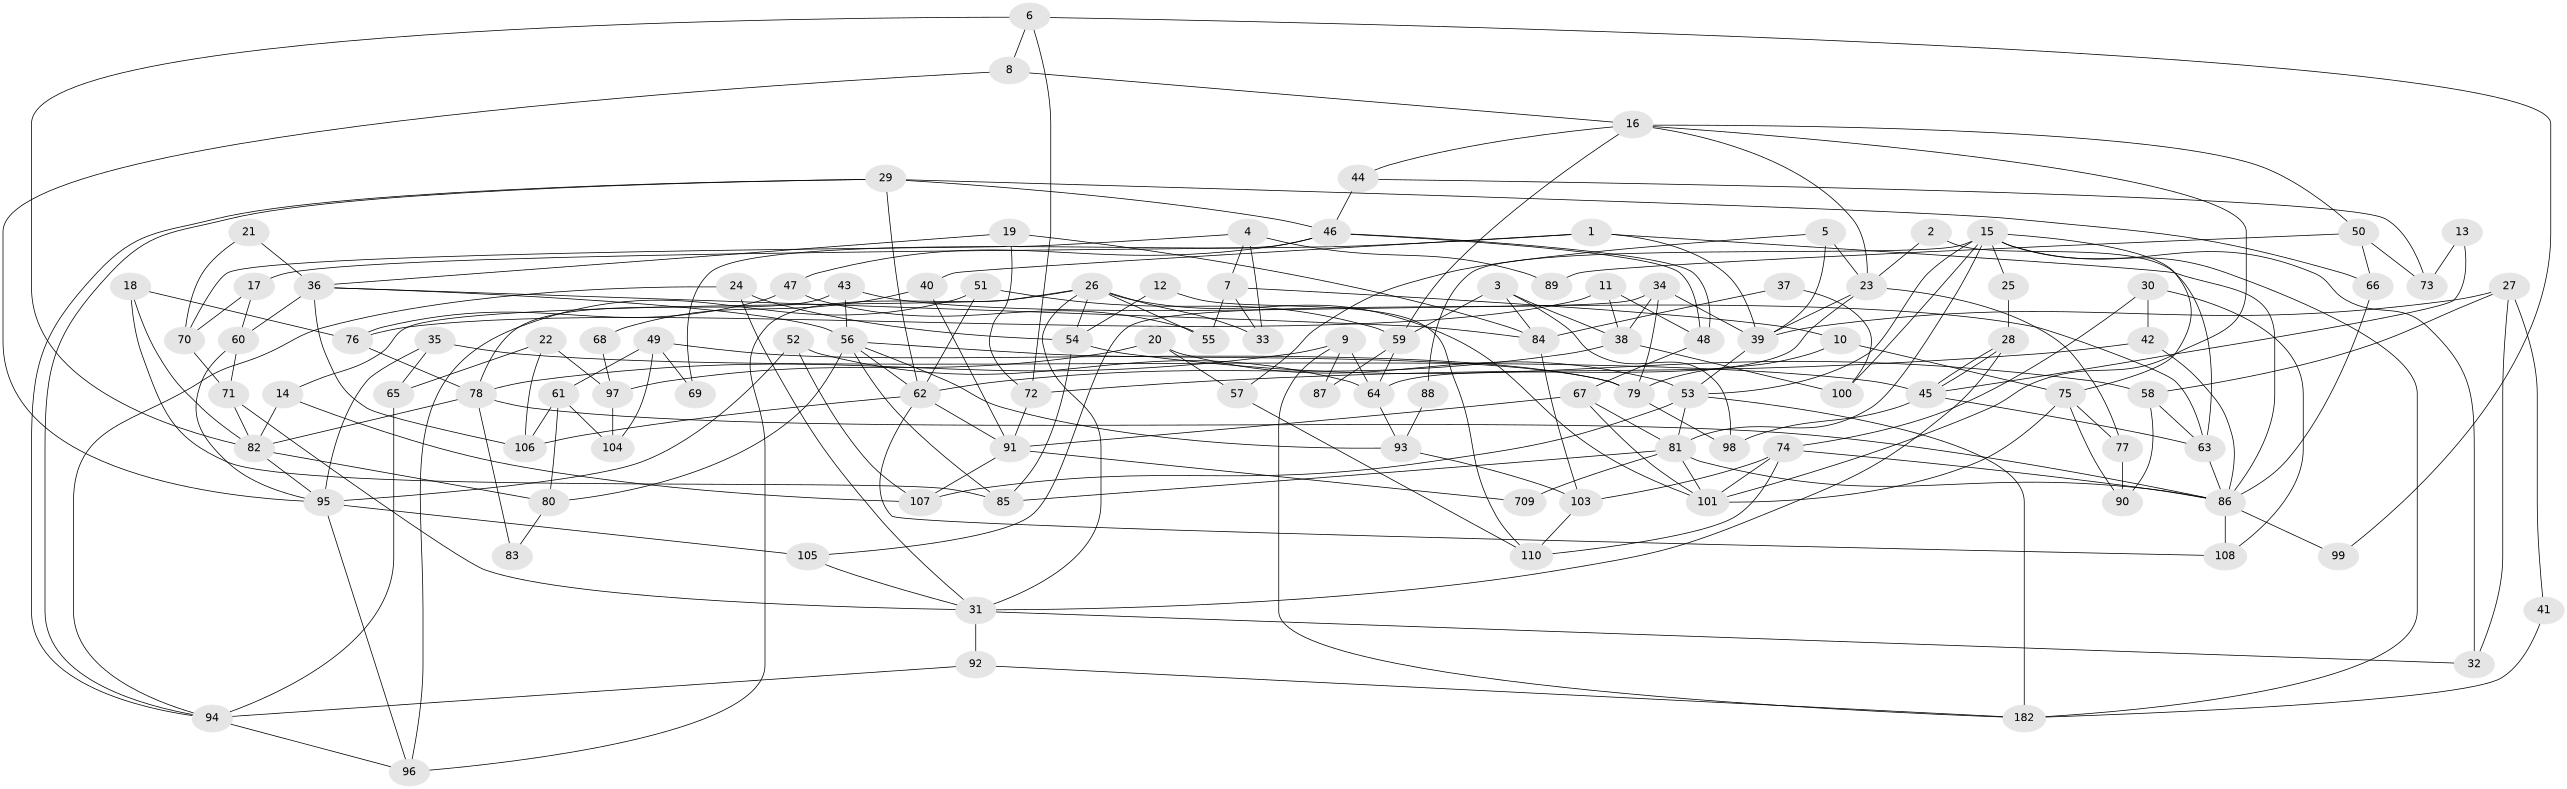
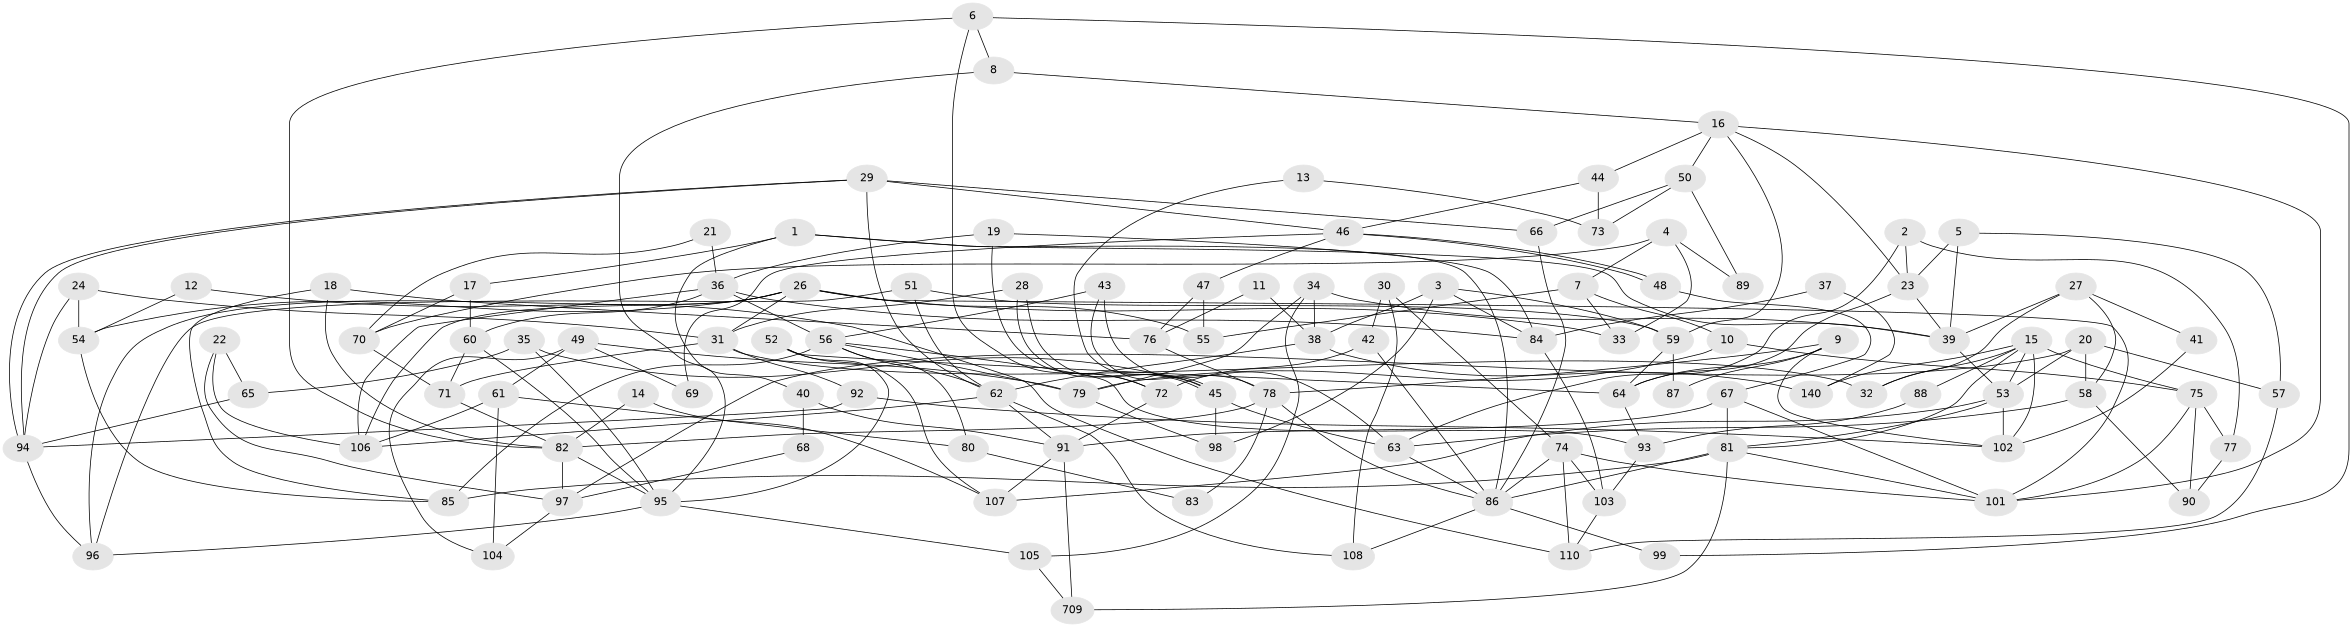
  graph {
    fontname="DejaVu Sans"
    node [color=gray90 fontname="DejaVu Sans" style=filled]
    edge [fontname="DejaVu Sans"]
    1
    17
    39
    40
    86
    70
    60
    53
    68
    91
    99
    108
    2
    23
    63
    64
    77
    3
    38
    59
    84
    98
-   100
+   100 [label=140]
    62
    87
    103
    4
    7
    33
    89
    10
    55
    71
    5
    57
    110
    6
    8
    72
    82
    16
    95
    97
    75
    79
    44
    50
    101
    96
    105
    9
    78
-   102 [label=182]
+   102
    93
    83
    90
    11
    48
    76
    67
    12
    54
    85
    58
    13
    45
    73
    14
    107
    15
-   25
    32
    81
    88
    28
    n76 [label=709]
    46
    66
    18
    19
    36
    106
    56
    20
    104
    21
    22
    65
    94
    24
    31
    92
    26
    27
    41
    29
    47
    69
    30
    42
    74
    34
    35
    80
    37
    43
    49
    61
    51
    52
    1 -- 17
    1 -- 39
    1 -- 40
    1 -- 86
    17 -- 70
    17 -- 60
    39 -- 53
    40 -- 68
    40 -- 91
    86 -- 99
    86 -- 108
    70 -- 71
    60 -- 71
    60 -- 95
    53 -- 102
    53 -- 107
    53 -- 81
    68 -- 97
    91 -- 107
    91 -- n76
    2 -- 23
    2 -- 63
    23 -- 39
    23 -- 64
-   23 -- 77
+   2 -- 77
    63 -- 86
    64 -- 93
    77 -- 90
    3 -- 38
    3 -- 59
    3 -- 84
    3 -- 98
    38 -- 100
    38 -- 62
    59 -- 64
    59 -- 87
    84 -- 103
    62 -- 91
    62 -- 108
    62 -- 106
    103 -- 110
    4 -- 70
    4 -- 7
    4 -- 33
    4 -- 89
    7 -- 33
    7 -- 10
    7 -- 55
    10 -- 75
    10 -- 79
    71 -- 82
    5 -- 39
    5 -- 23
    5 -- 57
    57 -- 110
    6 -- 99
    6 -- 8
    6 -- 72
    6 -- 82
    8 -- 16
    8 -- 95
    72 -- 91
    82 -- 95
-   82 -- 80
+   82 -- 97
    16 -- 23
    16 -- 59
    16 -- 44
    16 -- 50
    16 -- 101
    95 -- 96
    95 -- 105
    97 -- 104
    75 -- 77
    75 -- 101
    75 -- 90
    79 -- 98
    44 -- 73
    44 -- 46
    50 -- 89
    50 -- 73
    50 -- 66
-   105 -- 31
+   105 -- n76
    9 -- 64
    9 -- 87
    9 -- 78
    9 -- 102
    78 -- 86
    78 -- 82
    78 -- 83
    93 -- 103
    11 -- 38
-   11 -- 48
    11 -- 76
    48 -- 67
    76 -- 78
    67 -- 91
    67 -- 101
    67 -- 81
    12 -- 110
    12 -- 54
    54 -- 85
-   54 -- 58
+   20 -- 58
    58 -- 63
    58 -- 90
    13 -- 45
    13 -- 73
    45 -- 63
    45 -- 98
    14 -- 82
    14 -- 107
    15 -- 53
    15 -- 100
    15 -- 75
    15 -- 102
-   15 -- 25
    15 -- 32
    15 -- 81
    15 -- 88
-   25 -- 28
    81 -- 86
    81 -- 101
    81 -- 85
    81 -- n76
    88 -- 93
    28 -- 45
    28 -- 45
    28 -- 31
    46 -- 48
    46 -- 48
    46 -- 47
    46 -- 69
    66 -- 86
    18 -- 82
    18 -- 76
    18 -- 85
    19 -- 84
    19 -- 72
    19 -- 36
    36 -- 60
    36 -- 84
    36 -- 106
    36 -- 56
    56 -- 62
    56 -- 79
    56 -- 93
    56 -- 85
    56 -- 80
    20 -- 53
    20 -- 57
    20 -- 97
    21 -- 70
    21 -- 36
    22 -- 97
    22 -- 106
    22 -- 65
    65 -- 94
    94 -- 96
    24 -- 54
    24 -- 94
    24 -- 31
    31 -- 71
    31 -- 32
    31 -- 92
    92 -- 102
    92 -- 94
    26 -- 33
    26 -- 55
    26 -- 101
    26 -- 96
    26 -- 54
-   26 -- 14
+   26 -- 106
    26 -- 31
    27 -- 39
    27 -- 58
    27 -- 32
    27 -- 41
    41 -- 102
    29 -- 62
    29 -- 46
    29 -- 66
    29 -- 94
    29 -- 94
    47 -- 55
    47 -- 76
    30 -- 108
    30 -- 42
    30 -- 74
    42 -- 86
    42 -- 72
    74 -- 86
    74 -- 103
    74 -- 110
    74 -- 101
    34 -- 39
    34 -- 38
    34 -- 79
    34 -- 105
    35 -- 95
    35 -- 45
    35 -- 65
    80 -- 83
    37 -- 84
    37 -- 100
    43 -- 63
    43 -- 78
    43 -- 56
    49 -- 79
    49 -- 104
    49 -- 69
    49 -- 61
    61 -- 106
    61 -- 104
    61 -- 80
    51 -- 59
    51 -- 62
    51 -- 96
    52 -- 64
    52 -- 95
    52 -- 107
  }
